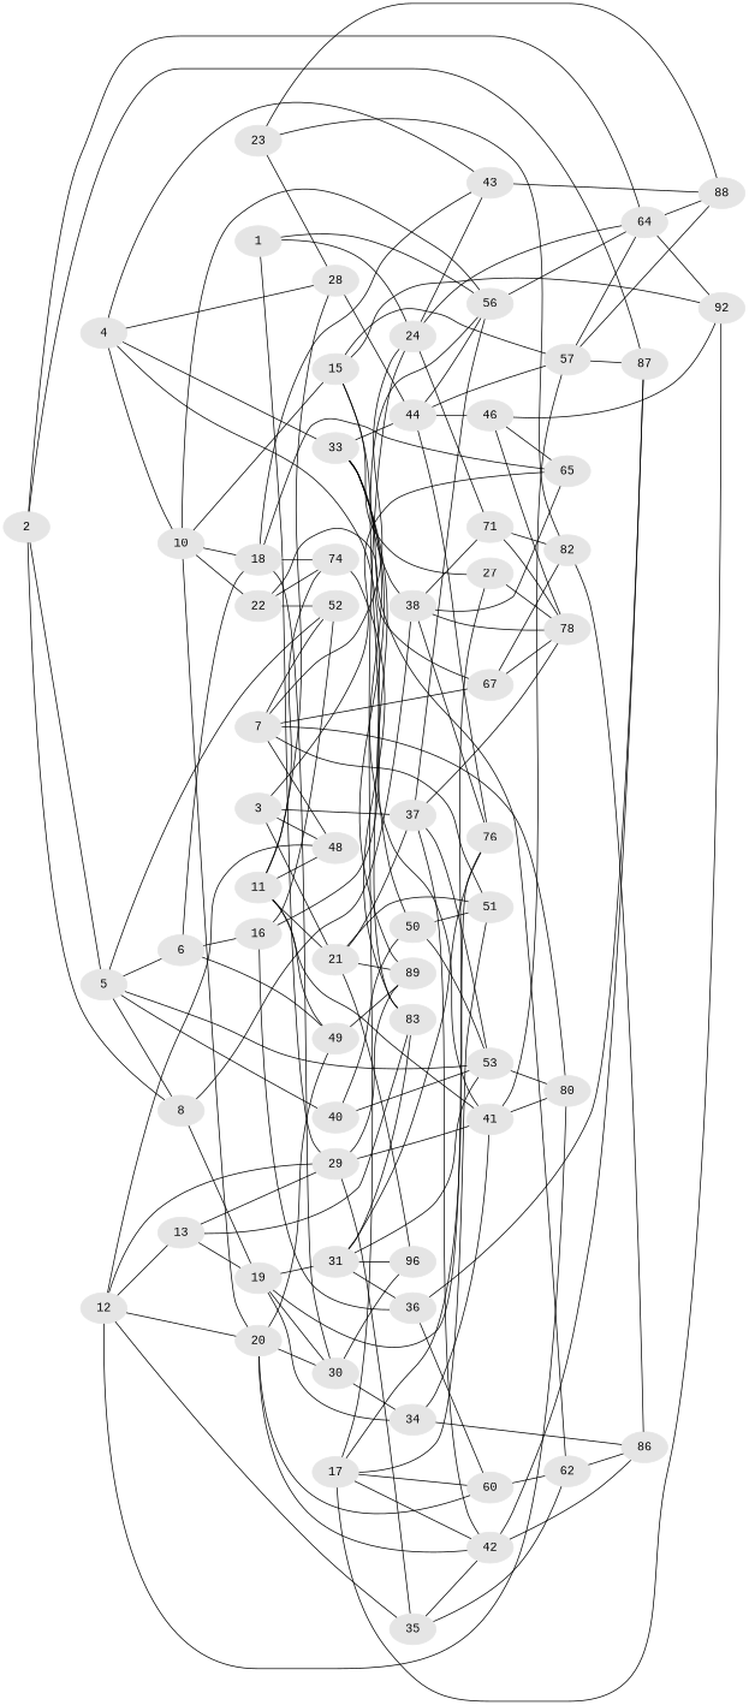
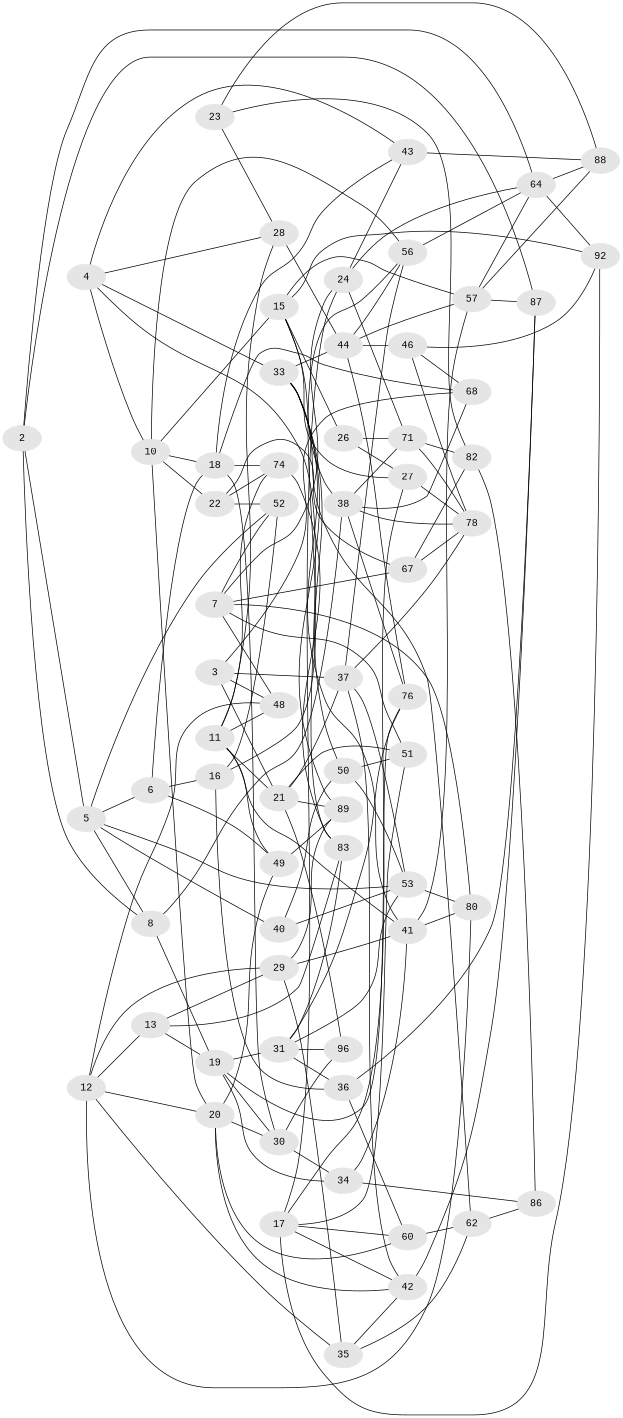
  graph {
    fontname="Liberation Mono"
    rankdir=LR
    node [color=gray90 fontname="Liberation Mono" style=filled]
    edge [fontname="Liberation Mono"]
    24 [super="+91"]
    64 [super="+96"]
    43
    71 [super="+73"]
-   1
    29 [super="+69"]
    56 [super="+61"]
    41 [super="+59"]
    35
    89
    5 [super="+40"]
    8
    6
    n14 [label=40]
    52
    53 [super="+81"]
    2
    87
    19 [super="+39"]
    38 [super="+79"]
    92
    88
    21 [super="+66"]
    37 [super="+55"]
    51
    n26 [label=96]
    3
    48
-   68 [label=65]
+   68
    42 [super="+72"]
    78 [super="+84"]
    4 [super="+14"]
    10 [super="+25"]
    28 [super="+90"]
    33 [super="+75"]
    83
    18 [super="+70"]
    15 [super="+58"]
    20 [super="+32"]
    22
    44 [super="+85"]
    50
    62
    16
    49
    80 [super="+95"]
    36
    74
    30 [super="+47"]
    7 [super="+9"]
    67
    82
    31 [super="+77"]
    34
    76
+   26
    27
    57 [super="+63"]
    60
    11 [super="+93"]
    12 [super="+94"]
    13
    17 [super="+65"]
    86
    23
    46
    24 -- 64
    24 -- 43
    24 -- 71
    64 -- 92
    64 -- 88
    43 -- 88
    71 -- 78
    71 -- 82
-   1 -- 24
-   1 -- 29
-   1 -- 56
    29 -- 41
    29 -- 35
    29 -- 89
    56 -- 64
    41 -- 80
    41 -- 57
    35 -- 42
    35 -- 62
    5 -- 8
    5 -- 6
    5 -- n14
    5 -- 52
    5 -- 53
    8 -- 19
    8 -- 38
    6 -- 18
    6 -- 16
    6 -- 49
    n14 -- 53
    n14 -- 50
    53 -- 80
    2 -- 64
    2 -- 5
    2 -- 8
    2 -- 87
    19 -- 30
    19 -- 31
    19 -- 34
    19 -- 76
    38 -- 71
    38 -- 68
    38 -- 78
    38 -- 76
    21 -- 89
    21 -- 37
    21 -- 51
    21 -- n26
    37 -- 56
    37 -- 53
    37 -- 42
    37 -- 78
    3 -- 21
    3 -- 37
    3 -- 48
    3 -- 68
    42 -- 87
-   42 -- 86
    4 -- 43
    4 -- 10
    4 -- 28 [weight=2]
    4 -- 33
    4 -- 83
    10 -- 56
    10 -- 18
    10 -- 15
    10 -- 20
    10 -- 22
    28 -- 44
    33 -- 41
    33 -- 89
    33 -- 44
    33 -- 50
    33 -- 62
    18 -- 43
    18 -- 68
    18 -- 74
    18 -- 30
    15 -- 38
    15 -- 92
+   15 -- 26
    15 -- 27
    15 -- 57
    20 -- 42
    20 -- 49
    20 -- 30
    20 -- 60
    22 -- 52
    22 -- 74
    22 -- 67
    44 -- 56
    44 -- 76
    44 -- 57
    44 -- 46
    50 -- 53
    50 -- 51
    62 -- 86
    16 -- 56
    16 -- 52
    16 -- 36
    49 -- 89
    36 -- 87
    36 -- 60
    74 -- 83
    30 -- n26 [weight=2]
    30 -- 34
    7 -- 24
    7 -- 52
    7 -- 51
    7 -- 48
    7 -- 80
    7 -- 67
    67 -- 78
    67 -- 82
    82 -- 86
    31 -- 53
    31 -- n26
    31 -- 83
    31 -- 36
    31 -- 76
    34 -- 41
    34 -- 86
+   26 -- 71 [weight=2]
+   26 -- 27
    27 -- 78
    57 -- 64
    57 -- 87
    57 -- 88
    60 -- 62
    11 -- 41
    11 -- 21
    11 -- 48
    11 -- 28
    11 -- 49
    11 -- 74
    12 -- 29
    12 -- 35
    12 -- 48
    12 -- 20
    12 -- 80
    12 -- 13
    13 -- 29
    13 -- 19
    13 -- 83
    17 -- 24
    17 -- 92
    17 -- 51
    17 -- 42
    17 -- 27
    17 -- 60
    23 -- 88
    23 -- 28 [weight=2]
    23 -- 82
    46 -- 92
    46 -- 68
    46 -- 78
  }
